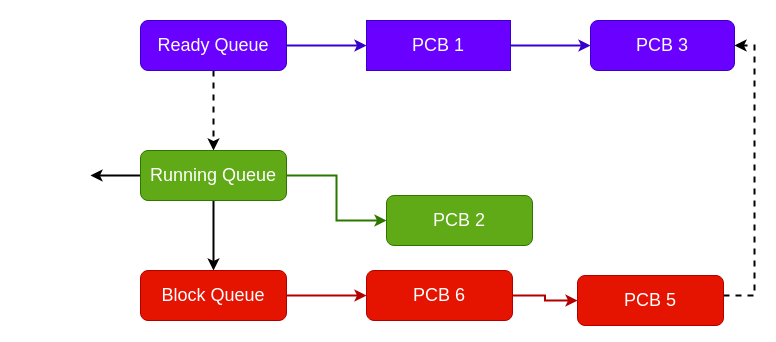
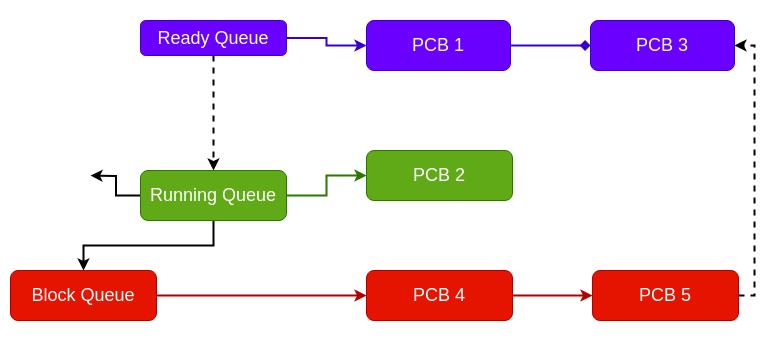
  <mxCell id="0" />
  <mxCell id="1" parent="0" />
  <mxCell id="2" value="" style="edgeStyle=orthogonalEdgeStyle;rounded=0;orthogonalLoop=1;jettySize=auto;html=1;fontSize=20;strokeWidth=2;fillColor=#6a00ff;strokeColor=#3700CC;" edge="1" parent="1" source="4" target="10"><mxGeometry relative="1" as="geometry" /></mxCell>
  <mxCell id="3" style="edgeStyle=orthogonalEdgeStyle;rounded=0;orthogonalLoop=1;jettySize=auto;html=1;entryX=0.5;entryY=0;entryDx=0;entryDy=0;fontSize=20;strokeWidth=2;dashed=1;" edge="1" parent="1" source="4" target="8"><mxGeometry relative="1" as="geometry" /></mxCell>
- <mxCell id="4" value="&lt;font style=&quot;font-size: 18px;&quot;&gt;Ready Queue&lt;/font&gt;" style="rounded=1;whiteSpace=wrap;html=1;fillColor=#6a00ff;strokeColor=#3700CC;fontColor=#ffffff;" vertex="1" parent="1"><mxGeometry x="140" y="20" width="146" height="50" as="geometry" /></mxCell>
+ <mxCell id="4" value="&lt;font style=&quot;font-size: 18px;&quot;&gt;Ready Queue&lt;/font&gt;" style="rounded=1;whiteSpace=wrap;html=1;fillColor=#6a00ff;strokeColor=#3700CC;fontColor=#ffffff;" vertex="1" parent="1"><mxGeometry x="140" y="20" width="146" height="35" as="geometry" /></mxCell>
  <mxCell id="5" value="" style="edgeStyle=orthogonalEdgeStyle;rounded=0;orthogonalLoop=1;jettySize=auto;html=1;fontSize=20;strokeWidth=2;fillColor=#60a917;strokeColor=#2D7600;" edge="1" parent="1" source="8" target="12"><mxGeometry relative="1" as="geometry" /></mxCell>
  <mxCell id="6" style="edgeStyle=orthogonalEdgeStyle;rounded=0;orthogonalLoop=1;jettySize=auto;html=1;entryX=0.5;entryY=0;entryDx=0;entryDy=0;fontSize=20;strokeWidth=2;dashed=0;" edge="1" parent="1" source="8" target="14"><mxGeometry relative="1" as="geometry" /></mxCell>
  <mxCell id="7" style="edgeStyle=orthogonalEdgeStyle;rounded=0;orthogonalLoop=1;jettySize=auto;html=1;fontSize=20;strokeWidth=2;" edge="1" parent="1" source="8"><mxGeometry relative="1" as="geometry"><mxPoint x="90" y="175" as="targetPoint" /></mxGeometry></mxCell>
- <mxCell id="8" value="&lt;font style=&quot;font-size: 18px;&quot;&gt;Running Queue&lt;/font&gt;" style="rounded=1;whiteSpace=wrap;html=1;fillColor=#60a917;strokeColor=#2D7600;fontColor=#ffffff;" vertex="1" parent="1"><mxGeometry x="140" y="150" width="146" height="50" as="geometry" /></mxCell>
- <mxCell id="9" value="" style="edgeStyle=orthogonalEdgeStyle;rounded=0;orthogonalLoop=1;jettySize=auto;html=1;fontSize=20;strokeWidth=2;fillColor=#6a00ff;strokeColor=#3700CC;" edge="1" parent="1" source="10" target="11"><mxGeometry relative="1" as="geometry" /></mxCell>
- <mxCell id="10" value="&lt;span style=&quot;font-size: 18px;&quot;&gt;PCB 1&lt;/span&gt;" style="whiteSpace=wrap;html=1;fillColor=#6a00ff;strokeColor=#3700CC;fontColor=#ffffff;rounded=0;" vertex="1" parent="1"><mxGeometry x="366" y="20" width="144" height="50" as="geometry" /></mxCell>
+ <mxCell id="8" value="&lt;font style=&quot;font-size: 18px;&quot;&gt;Running Queue&lt;/font&gt;" style="rounded=1;whiteSpace=wrap;html=1;fillColor=#60a917;strokeColor=#2D7600;fontColor=#ffffff;" vertex="1" parent="1"><mxGeometry x="140" y="170" width="146" height="50" as="geometry" /></mxCell>
+ <mxCell id="9" value="" style="edgeStyle=orthogonalEdgeStyle;rounded=0;orthogonalLoop=1;jettySize=auto;html=1;fontSize=20;strokeWidth=2;fillColor=#6a00ff;strokeColor=#3700CC;endArrow=diamond;" edge="1" parent="1" source="10" target="11"><mxGeometry relative="1" as="geometry" /></mxCell>
+ <mxCell id="10" value="&lt;span style=&quot;font-size: 18px;&quot;&gt;PCB 1&lt;/span&gt;" style="rounded=1;whiteSpace=wrap;html=1;fillColor=#6a00ff;strokeColor=#3700CC;fontColor=#ffffff;" vertex="1" parent="1"><mxGeometry x="366" y="20" width="144" height="50" as="geometry" /></mxCell>
  <mxCell id="11" value="&lt;span style=&quot;font-size: 18px;&quot;&gt;PCB 3&lt;/span&gt;" style="rounded=1;whiteSpace=wrap;html=1;fillColor=#6a00ff;strokeColor=#3700CC;fontColor=#ffffff;" vertex="1" parent="1"><mxGeometry x="590" y="20" width="144" height="50" as="geometry" /></mxCell>
- <mxCell id="12" value="&lt;span style=&quot;font-size: 18px;&quot;&gt;PCB 2&lt;/span&gt;" style="rounded=1;whiteSpace=wrap;html=1;fillColor=#60a917;strokeColor=#2D7600;fontColor=#ffffff;" vertex="1" parent="1"><mxGeometry x="386" y="195" width="146" height="50" as="geometry" /></mxCell>
+ <mxCell id="12" value="&lt;span style=&quot;font-size: 18px;&quot;&gt;PCB 2&lt;/span&gt;" style="rounded=1;whiteSpace=wrap;html=1;fillColor=#60a917;strokeColor=#2D7600;fontColor=#ffffff;" vertex="1" parent="1"><mxGeometry x="366" y="150" width="146" height="50" as="geometry" /></mxCell>
  <mxCell id="13" value="" style="edgeStyle=orthogonalEdgeStyle;rounded=0;orthogonalLoop=1;jettySize=auto;html=1;fontSize=20;strokeWidth=2;fillColor=#e51400;strokeColor=#B20000;" edge="1" parent="1" source="14" target="16"><mxGeometry relative="1" as="geometry" /></mxCell>
- <mxCell id="14" value="&lt;font style=&quot;font-size: 18px;&quot;&gt;Block Queue&lt;/font&gt;" style="rounded=1;whiteSpace=wrap;html=1;fillColor=#e51400;strokeColor=#B20000;fontColor=#ffffff;" vertex="1" parent="1"><mxGeometry x="140" y="270" width="146" height="50" as="geometry" /></mxCell>
+ <mxCell id="14" value="&lt;font style=&quot;font-size: 18px;&quot;&gt;Block Queue&lt;/font&gt;" style="rounded=1;whiteSpace=wrap;html=1;fillColor=#e51400;strokeColor=#B20000;fontColor=#ffffff;" vertex="1" parent="1"><mxGeometry x="10" y="270" width="146" height="50" as="geometry" /></mxCell>
  <mxCell id="15" value="" style="edgeStyle=orthogonalEdgeStyle;rounded=0;orthogonalLoop=1;jettySize=auto;html=1;fontSize=20;strokeWidth=2;fillColor=#e51400;strokeColor=#B20000;" edge="1" parent="1" source="16" target="18"><mxGeometry relative="1" as="geometry" /></mxCell>
- <mxCell id="16" value="&lt;span style=&quot;font-size: 18px;&quot;&gt;PCB 6&lt;/span&gt;" style="rounded=1;whiteSpace=wrap;html=1;fillColor=#e51400;strokeColor=#B20000;fontColor=#ffffff;" vertex="1" parent="1"><mxGeometry x="366" y="270" width="146" height="50" as="geometry" /></mxCell>
+ <mxCell id="16" value="&lt;span style=&quot;font-size: 18px;&quot;&gt;PCB 4&lt;/span&gt;" style="rounded=1;whiteSpace=wrap;html=1;fillColor=#e51400;strokeColor=#B20000;fontColor=#ffffff;" vertex="1" parent="1"><mxGeometry x="366" y="270" width="146" height="50" as="geometry" /></mxCell>
  <mxCell id="17" style="edgeStyle=orthogonalEdgeStyle;rounded=0;orthogonalLoop=1;jettySize=auto;html=1;entryX=1;entryY=0.5;entryDx=0;entryDy=0;fontSize=20;strokeWidth=2;dashed=1;" edge="1" parent="1" source="18" target="11"><mxGeometry relative="1" as="geometry"><Array as="points"><mxPoint x="754" y="295" /><mxPoint x="754" y="45" /></Array></mxGeometry></mxCell>
- <mxCell id="18" value="&lt;span style=&quot;font-size: 18px;&quot;&gt;PCB 5&lt;/span&gt;" style="rounded=1;whiteSpace=wrap;html=1;fillColor=#e51400;strokeColor=#B20000;fontColor=#ffffff;" vertex="1" parent="1"><mxGeometry x="577" y="275" width="146" height="50" as="geometry" /></mxCell>
+ <mxCell id="18" value="&lt;span style=&quot;font-size: 18px;&quot;&gt;PCB 5&lt;/span&gt;" style="rounded=1;whiteSpace=wrap;html=1;fillColor=#e51400;strokeColor=#B20000;fontColor=#ffffff;" vertex="1" parent="1"><mxGeometry x="592" y="270" width="146" height="50" as="geometry" /></mxCell>
  <mxCell id="19" value="" style="shape=image;html=1;verticalAlign=top;verticalLabelPosition=bottom;labelBackgroundColor=#ffffff;imageAspect=0;aspect=fixed;image=https://cdn4.iconfinder.com/data/icons/ios-web-user-interface-multi-circle-flat-vol-5/512/Computer_display_cpu_device_monitor_screen-128.png;fontSize=20;strokeWidth=2;" vertex="1" parent="1"><mxGeometry x="20" y="145" width="60" height="60" as="geometry" /></mxCell>
